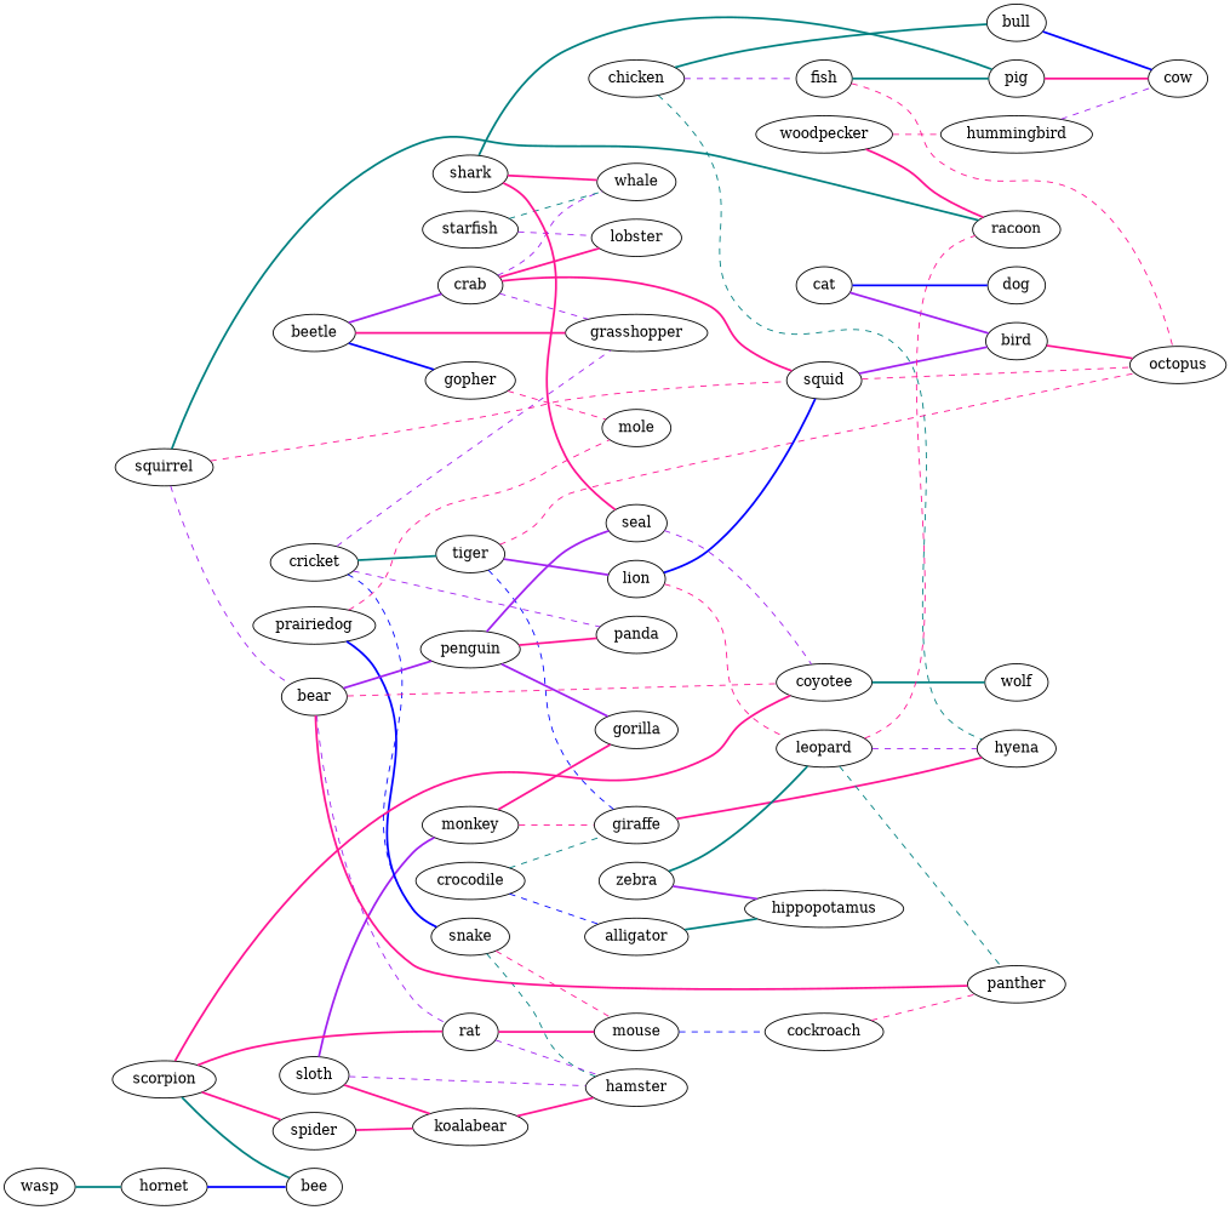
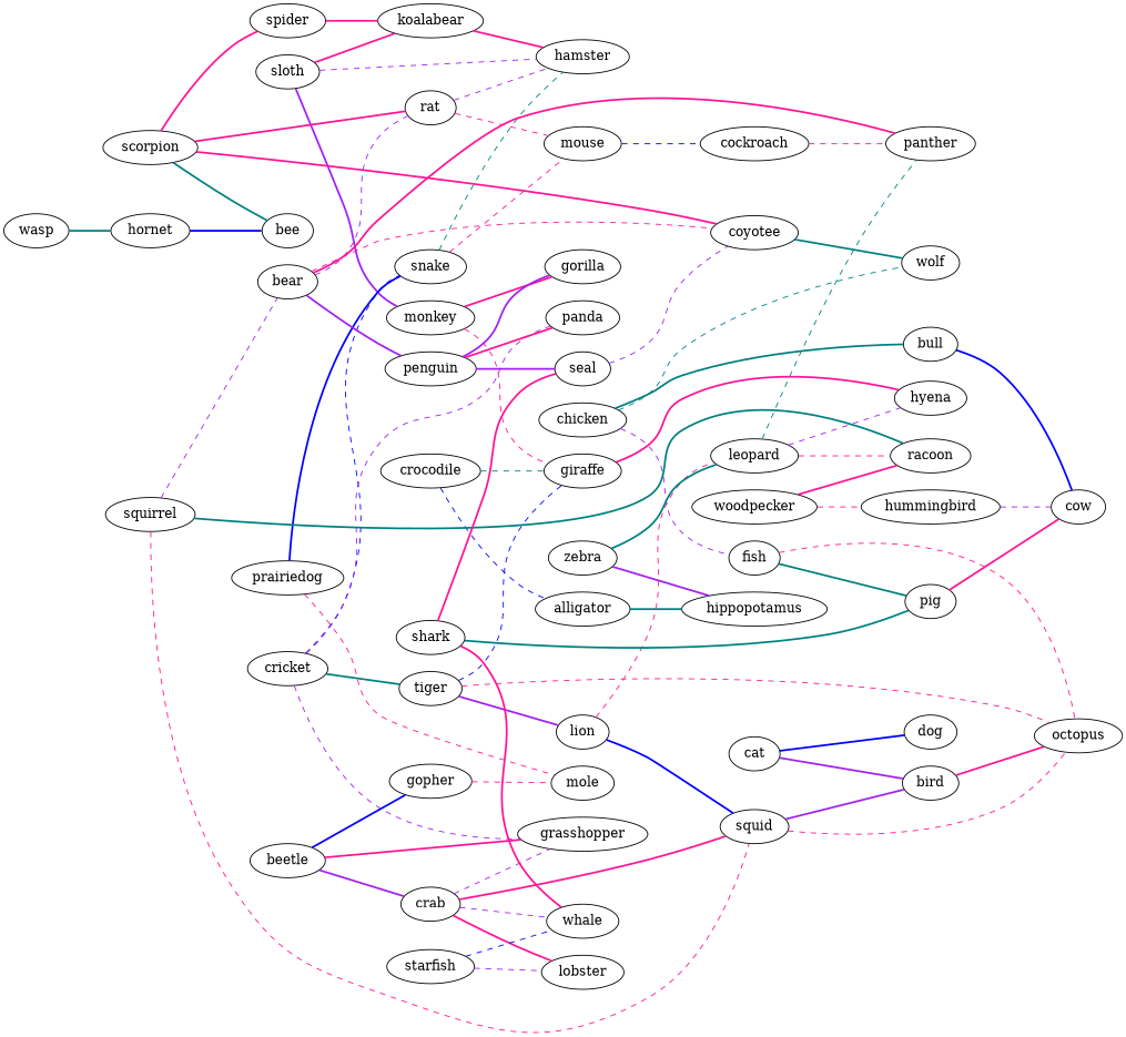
  strict graph {
    rankdir=LR
    edge [color=deeppink style=bold weight=1]
    sloth
    monkey
    koalabear
    hamster
    giraffe
    gorilla
    wasp
    hornet
    bee
    beetle
    gopher
    crab
    grasshopper
    mole
    squid
    lobster
    whale
    crocodile
    alligator
    hippopotamus
    hyena
    prairiedog
    snake
    mouse
    chicken
    bull
    fish
    wolf
    cow
    octopus
    pig
    bird
    scorpion
    spider
    rat
    coyotee
    cricket
    tiger
    panda
    lion
    squirrel
    bear
    racoon
    penguin
    panther
    starfish
    seal
    leopard
    cockroach
    cat
    dog
    shark
    zebra
    woodpecker
    hummingbird
    sloth -- monkey [color=purple]
    sloth -- koalabear
    sloth -- hamster [color=purple style=dashed]
    monkey -- giraffe [style=dashed]
    monkey -- gorilla
    koalabear -- hamster
    giraffe -- hyena
    wasp -- hornet [color=teal]
    hornet -- bee [color=blue]
    beetle -- gopher [color=blue]
    beetle -- crab [color=purple]
    beetle -- grasshopper
    gopher -- mole [style=dashed]
    crab -- grasshopper [color=purple style=dashed]
    crab -- squid
    crab -- lobster
    crab -- whale [color=purple style=dashed]
    squid -- octopus [style=dashed]
    squid -- bird [color=purple]
    crocodile -- giraffe [color=teal style=dashed]
    crocodile -- alligator [color=blue style=dashed]
    alligator -- hippopotamus [color=teal]
    prairiedog -- mole [style=dashed]
    prairiedog -- snake [color=blue]
    snake -- hamster [color=teal style=dashed]
    snake -- mouse [style=dashed]
    mouse -- cockroach [color=blue style=dashed]
    chicken -- bull [color=teal]
    chicken -- fish [color=purple style=dashed]
-   chicken -- hyena [color=teal style=dashed]
+   chicken -- wolf [color=teal style=dashed]
    bull -- cow [color=blue]
    fish -- octopus [style=dashed]
    fish -- pig [color=teal]
    pig -- cow
    bird -- octopus
    scorpion -- bee [color=teal]
    scorpion -- spider
    scorpion -- rat
    scorpion -- coyotee
    spider -- koalabear
    rat -- hamster [color=purple style=dashed]
-   rat -- mouse
+   rat -- mouse [style=dashed]
    coyotee -- wolf [color=teal]
    cricket -- grasshopper [color=purple style=dashed]
    cricket -- snake [color=blue style=dashed]
    cricket -- tiger [color=teal]
    cricket -- panda [color=purple style=dashed]
    tiger -- giraffe [color=blue style=dashed]
    tiger -- octopus [style=dashed]
    tiger -- lion [color=purple]
    lion -- squid [color=blue]
    lion -- leopard [style=dashed]
    squirrel -- squid [style=dashed]
    squirrel -- bear [color=purple style=dashed]
    squirrel -- racoon [color=teal]
    bear -- rat [color=purple style=dashed]
    bear -- coyotee [style=dashed]
    bear -- penguin [color=purple]
    bear -- panther
    penguin -- gorilla [color=purple]
    penguin -- panda
    penguin -- seal [color=purple]
    starfish -- lobster [color=purple style=dashed]
-   starfish -- whale [color=teal style=dashed]
+   starfish -- whale [color=blue style=dashed]
    seal -- coyotee [color=purple style=dashed]
    leopard -- hyena [color=purple style=dashed]
    leopard -- racoon [style=dashed]
    leopard -- panther [color=teal style=dashed]
    cockroach -- panther [style=dashed]
    cat -- bird [color=purple]
    cat -- dog [color=blue]
    shark -- whale
    shark -- pig [color=teal]
    shark -- seal
    zebra -- hippopotamus [color=purple]
    zebra -- leopard [color=teal]
    woodpecker -- racoon
    woodpecker -- hummingbird [style=dashed]
    hummingbird -- cow [color=purple style=dashed]
  }
